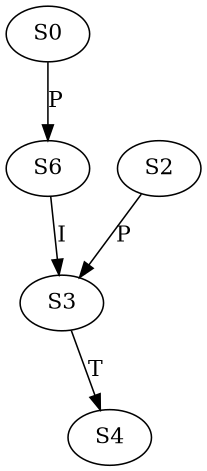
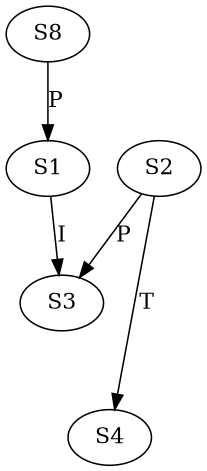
  strict digraph {
-   S0
-   S1 [label=S6]
+   S0 [label=S8]
+   S1
    S3
    S2
    S4
    S0 -> S1 [label=P]
    S1 -> S3 [label=I]
-   S3 -> S4 [label=T]
+   S2 -> S4 [label=T]
    S2 -> S3 [label=P]
  }
